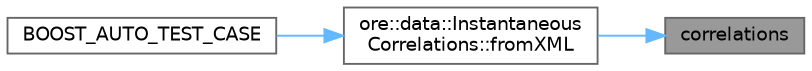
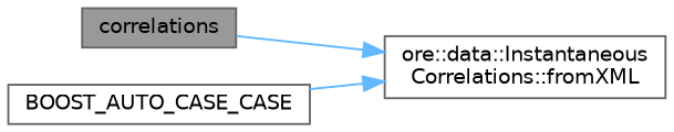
  digraph {
    rankdir=RL
    node [color=grey40 fillcolor=white fontname=Helvetica fontsize=10 shape=box style=filled]
    edge [color=steelblue1 dir=back fontname=Helvetica fontsize=10 labelfontname=Helvetica labelfontsize=10 style=solid]
    n1 [color=gray40 fillcolor=grey60 fontcolor=black height=0.2 label=correlations width=0.4]
    n2 [height=0.2 label="ore::data::Instantaneous\lCorrelations::fromXML" width=0.4]
-   n3 [height=0.2 label=BOOST_AUTO_TEST_CASE width=0.4]
-   n1 -> n2
+   n3 [height=0.2 label=BOOST_AUTO_CASE_CASE width=0.4]
+   n2 -> n1
    n2 -> n3
  }
